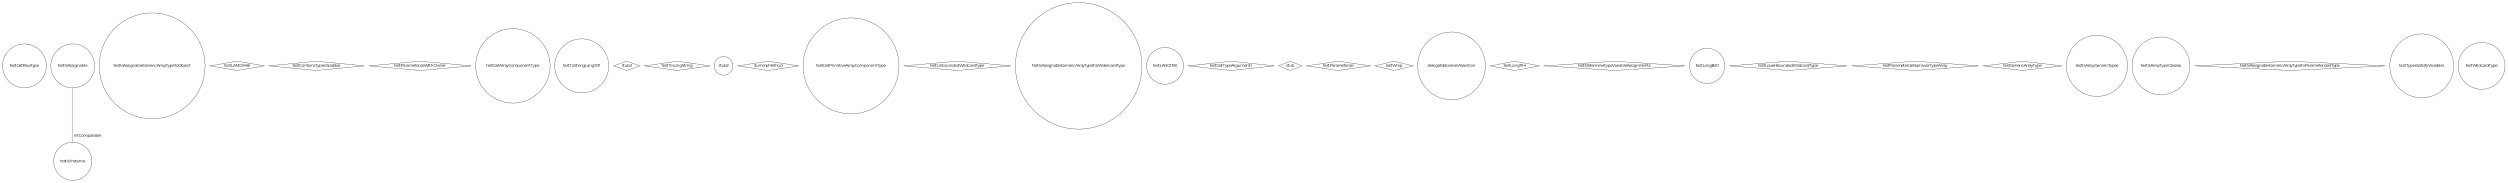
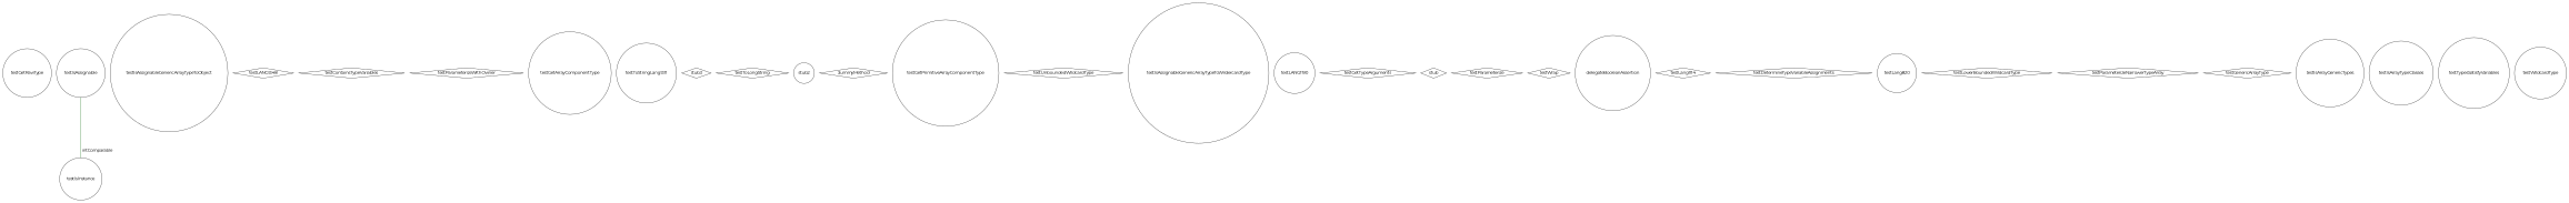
  digraph {
    fontname=Montserrat
    node [shape=diamond fontname=Montserrat]
    testGetRawType [shape=circle]
    testIsAssignable [shape=circle]
    testIsInstance [shape=circle]
    testIsAssignableGenericArrayTypeToObject [shape=circle]
    testLANG1348
    testContainsTypeVariables
    testParameterizeWithOwner
    testGetArrayComponentType [shape=circle]
    testToStringLang1311 [shape=circle]
    stub3
    testToLongString
    stub2 [shape=circle]
    dummyMethod
    testGetPrimitiveArrayComponentType [shape=circle]
    testUnboundedWildcardType
    testIsAssignableGenericArrayTypeToWildercardType [shape=circle]
    testLANG1190 [shape=circle]
    testGetTypeArguments
    stub
    testParameterize
    testWrap
    delegateBooleanAssertion [shape=circle]
    testLang1114
    testDetermineTypeVariableAssignments
    testLang820 [shape=circle]
    testLowerBoundedWildcardType
    testParameterizeNarrowerTypeArray
    testGenericArrayType
    testIsArrayGenericTypes [shape=circle]
    testIsArrayTypeClasses [shape=circle]
-   testIsAssignableGenericArrayTypeToParameterizedType
    testTypesSatisfyVariables [shape=circle]
    testWildcardType [shape=circle]
    testIsAssignable -> testIsInstance [dir=none label=" intComparable" color=darkgreen fontname=Montserrat]
  }
